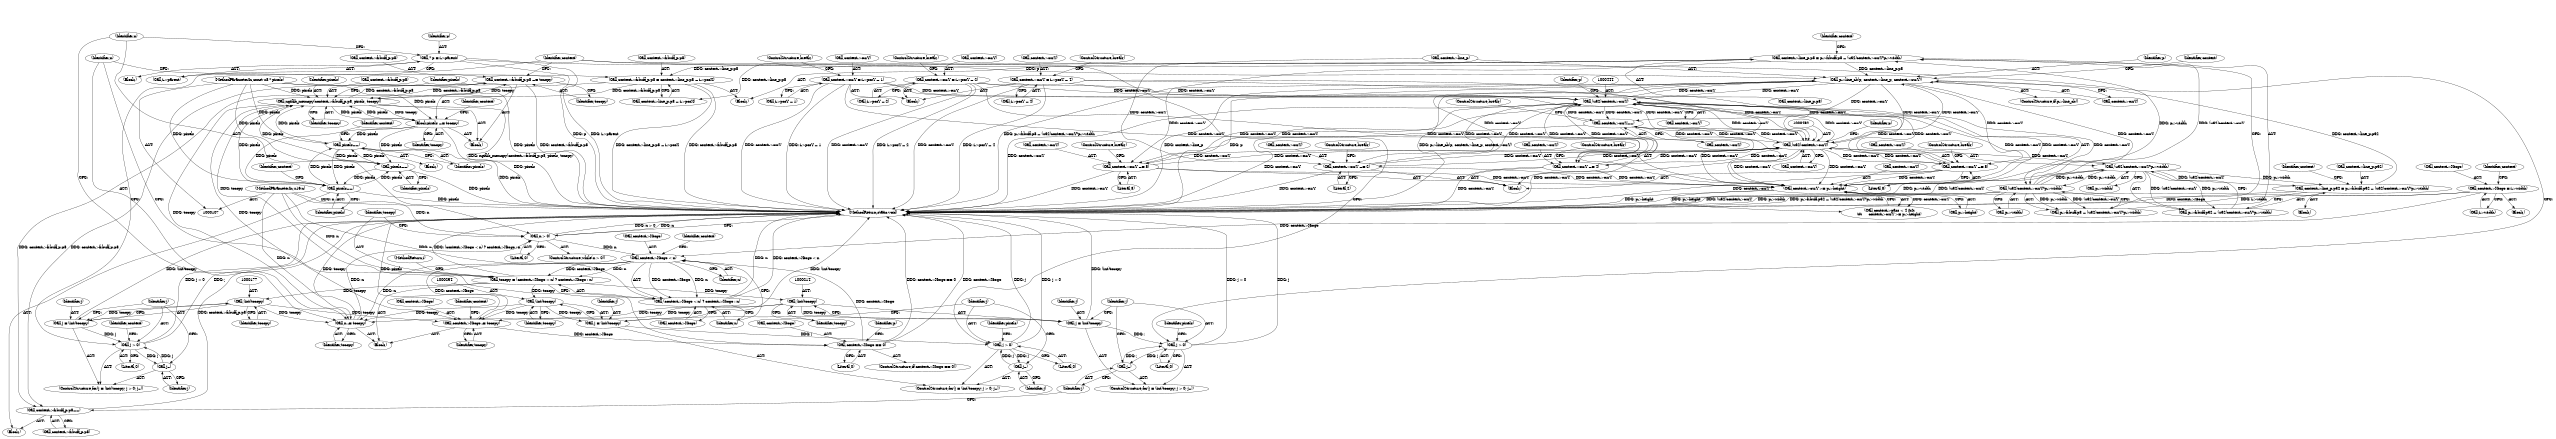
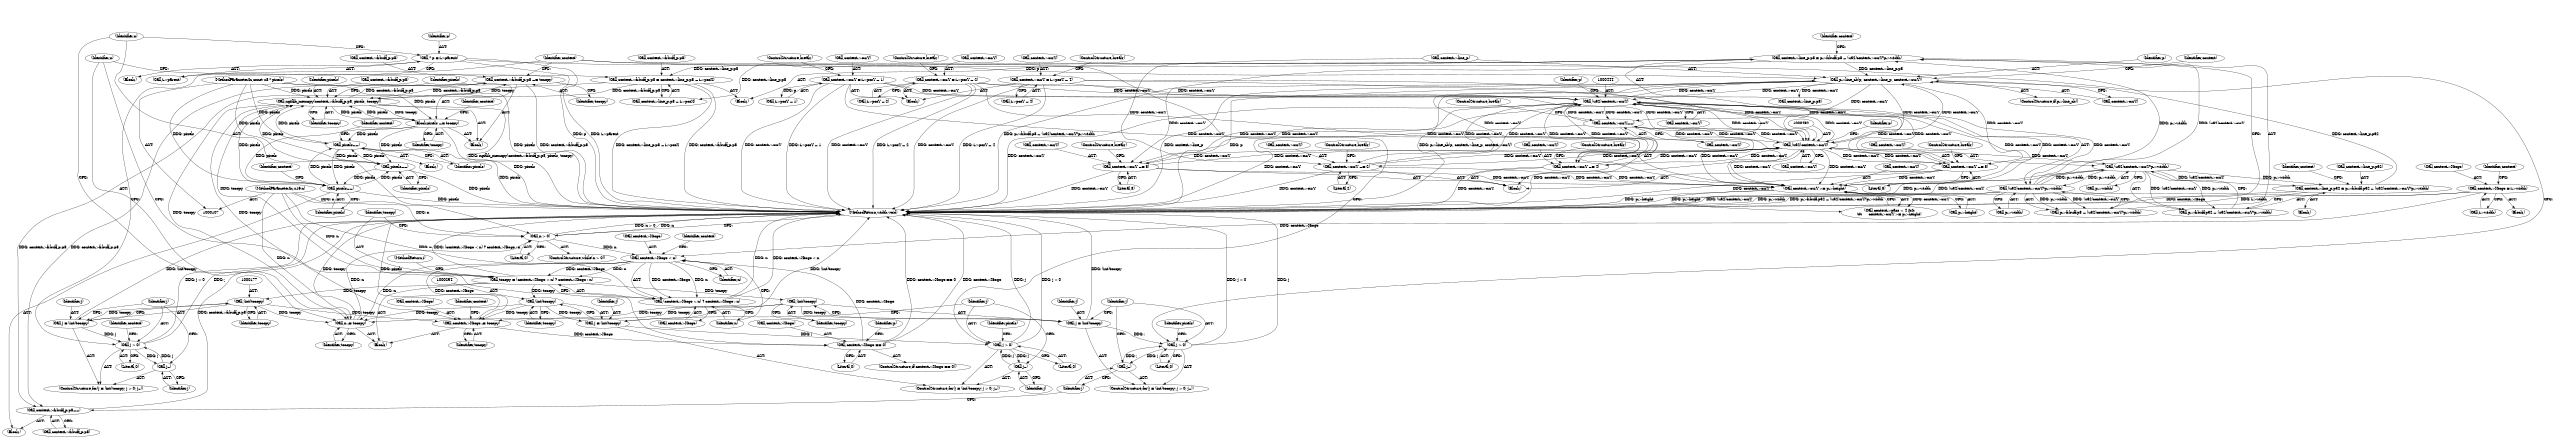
  digraph {
    n1 [label="(Call,context->frbuff_p.p8 += tocopy)"]
    n2 [label="(Call,ngiflib_memcpy(context->frbuff_p.p8, pixels, tocopy))"]
    n3 [label="(Call,context->frbuff_p.p8++)"]
-   n4 [label="(MethodReturn,static void)"]
+   n4 [label="(MethodReturn,width void)"]
    n5 [label="(Block,)"]
    n6 [label="(Identifier,tocopy)"]
    n7 [label="(Block,pixels += tocopy)"]
    n8 [label="(Call,context->Xtogo -= tocopy)"]
    n9 [label="(Call,n -= tocopy)"]
    n10 [label="(Identifier,tocopy)"]
    n11 [label="(Call,context->frbuff_p.p8)"]
    n12 [label="(Block,)"]
    n13 [label="(Call,n > 0)"]
    n14 [label="(Call,pixels++)"]
    n15 [label="(Call,pixels++)"]
    n16 [label="(Call,pixels++)"]
    n17 [label="(Identifier,tocopy)"]
    n18 [label="(Block,)"]
    n19 [label="(Call,context->Xtogo == 0)"]
    n20 [label="(Identifier,tocopy)"]
    n21 [label="(Identifier,tocopy)"]
    n22 [label="(Call,context->frbuff_p.p8 = context->line_p.p8 + i->posX)"]
    n23 [label="(Call,context->line_p.p8 + i->posX)"]
    n24 [label="(Block,)"]
    n25 [label="(Call,context->line_p.p8 = p->frbuff.p8 + (u32)context->curY*p->width)"]
    n26 [label="(Call,p->line_cb(p, context->line_p, context->curY))"]
    n27 [label="(Call,p->frbuff.p8 + (u32)context->curY*p->width)"]
    n28 [label="(Call,(u32)context->curY)"]
    n29 [label="(Call,context->curY++)"]
    n30 [label="(Call,(u32)context->curY)"]
    n31 [label="(Call,context->curY += 4)"]
    n32 [label="(Call,context->curY += 8)"]
    n33 [label="(Call,context->curY >= p->height)"]
    n34 [label="(Call,context->curY += 8)"]
    n35 [label="(ControlStructure,if(p->line_cb))"]
    n36 [label="(Call,context->curY)"]
    n37 [label="(Call,(u32)context->curY*p->width)"]
    n38 [label="(Call,(u32)context->curY*p->width)"]
    n39 [label="(Call,p->width)"]
    n40 [label="(Call,context->line_p.p32 = p->frbuff.p32 + (u32)context->curY*p->width)"]
    n41 [label="(Call,p->frbuff.p32 + (u32)context->curY*p->width)"]
    n42 [label="(Call,p->width)"]
    n43 [label="(Call,context->curY += 2)"]
    n44 [label="(Call,context->curY)"]
    n45 [label="(Block,)"]
    n46 [label="(Call,context->curY)"]
    n47 [label="(Call,context->curY)"]
    n48 [label="(Literal,8)"]
    n49 [label="(Call,context->pass < 4 &&\n\t\t\t      context->curY >= p->height)"]
    n50 [label="(Call,p->height)"]
    n51 [label="(Literal,8)"]
    n52 [label="(Literal,2)"]
    n53 [label="(Call,* p = i->parent)"]
    n54 [label="(Block,)"]
    n55 [label="(Call,i->parent)"]
    n56 [label="(Block,)"]
    n57 [label="(Call,context->curY = i->posY + 4)"]
    n58 [label="(Block,)"]
    n59 [label="(Call,i->posY + 4)"]
    n60 [label="(Call,context->curY = i->posY + 1)"]
    n61 [label="(Call,i->posY + 1)"]
    n62 [label="(Call,context->curY = i->posY + 2)"]
    n63 [label="(Call,i->posY + 2)"]
    n64 [label="(Block,)"]
    n65 [label="(Identifier,pixels)"]
    n66 [label="(Identifier,pixels)"]
    n67 [label="(Identifier,pixels)"]
    n68 [label="(MethodParameterIn,const u8 * pixels)"]
    1000107
    n70 [label="(Call,tocopy = (context->Xtogo < n) ? context->Xtogo : n)"]
    n71 [label="(Call,(int)tocopy)"]
    n72 [label="(Call,(int)tocopy)"]
    n73 [label="(Call,(int)tocopy)"]
    n74 [label="(Call,(context->Xtogo < n) ? context->Xtogo : n)"]
    n75 [label="(Call,j = (int)tocopy)"]
    n76 [label="(Identifier,tocopy)"]
    n77 [label="(Call,j = (int)tocopy)"]
    n78 [label="(Identifier,tocopy)"]
    n79 [label="(Call,j = (int)tocopy)"]
    n80 [label="(Identifier,tocopy)"]
    n81 [label="(Identifier,n)"]
    n82 [label="(Call,context->Xtogo)"]
    n83 [label="(Call,context->Xtogo < n)"]
    n84 [label="(Identifier,n)"]
    n85 [label="(Call,context->Xtogo = i->width)"]
    n86 [label="(Block,)"]
    n87 [label="(Call,i->width)"]
    n88 [label="(Literal,0)"]
    n89 [label="(ControlStructure,if(context->Xtogo == 0))"]
    n90 [label="(Call,j > 0)"]
    n91 [label="(ControlStructure,for(j = (int)tocopy; j > 0; j--))"]
    n92 [label="(Call,j > 0)"]
    n93 [label="(ControlStructure,for(j = (int)tocopy; j > 0; j--))"]
    n94 [label="(Call,j > 0)"]
    n95 [label="(ControlStructure,for(j = (int)tocopy; j > 0; j--))"]
    n96 [label="(Literal,0)"]
    n97 [label="(ControlStructure,while(n > 0))"]
    n98 [label="(MethodParameterIn,u16 n)"]
    n99 [label="(Call,j--)"]
    n100 [label="(Literal,0)"]
    n101 [label="(Identifier,j)"]
    n102 [label="(Call,j--)"]
    n103 [label="(Literal,0)"]
    n104 [label="(Identifier,j)"]
    n105 [label="(Call,j--)"]
    n106 [label="(Literal,0)"]
    n107 [label="(Identifier,j)"]
    n108 [label="(ControlStructure,break;)"]
    n109 [label="(Call,context->frbuff_p.p8)"]
    n110 [label="(Identifier,context)"]
    n111 [label="(Identifier,context)"]
    n112 [label="(Identifier,pixels)"]
    n113 [label="(Identifier,p)"]
    n114 [label="(Identifier,context)"]
    n115 [label="(Call,context->Xtogo)"]
    n116 [label="(Identifier,j)"]
    n117 [label="(ControlStructure,break;)"]
    n118 [label="(Call,context->curY)"]
    n119 [label="(Identifier,p)"]
    n120 [label="(Call,context->Xtogo)"]
    n121 [label="(Identifier,p)"]
    n122 [label="(Call,context->Xtogo)"]
    n123 [label="(Call,context->curY)"]
    n124 [label="(ControlStructure,break;)"]
    n125 [label="(Identifier,j)"]
    n126 [label="(Identifier,j)"]
    n127 [label="(Call,context->line_p)"]
    n128 [label="(Identifier,n)"]
    n129 [label="(Identifier,context)"]
    n130 [label="(Identifier,pixels)"]
    n131 [label="(ControlStructure,break;)"]
    n132 [label="(Call,context->curY)"]
    n133 [label="(Identifier,j)"]
    n134 [label="(Identifier,j)"]
    n135 [label="(Identifier,context)"]
    n136 [label="(Identifier,j)"]
    n137 [label="(ControlStructure,break;)"]
    n138 [label="(Identifier,context)"]
    n139 [label="(ControlStructure,break;)"]
    n140 [label="(Call,context->curY)"]
    n141 [label="(Identifier,context)"]
    n142 [label="(Identifier,p)"]
    n143 [label="(MethodReturn,i)"]
    n144 [label="(Call,context->frbuff_p.p8)"]
    n145 [label="(Identifier,context)"]
    n146 [label="(Call,context->curY)"]
    n147 [label="(Call,context->curY)"]
    n148 [label="(Call,context->Xtogo)"]
    n149 [label="(Identifier,pixels)"]
    n150 [label="(Identifier,context)"]
    n151 [label="(Identifier,context)"]
    n152 [label="(Identifier,pixels)"]
    n153 [label="(Identifier,p)"]
    n154 [label="(Identifier,tocopy)"]
    n155 [label="(Call,context->frbuff_p.p8)"]
    n156 [label="(Identifier,context)"]
    n157 [label="(Call,context->curY)"]
    n158 [label="(Call,context->curY)"]
    n159 [label="(ControlStructure,break;)"]
    n160 [label="(ControlStructure,break;)"]
    n161 [label="(Call,context->line_p.p8)"]
    n162 [label="(Identifier,n)"]
    n163 [label="(Call,context->line_p.p32)"]
    1000444
    1000482
    1000177
    1000254
-   1000214
    n1 -> n2 [label="DDG: context->frbuff_p.p8"]
    n1 -> n3 [label="DDG: context->frbuff_p.p8"]
    n1 -> n4 [label="DDG: context->frbuff_p.p8"]
    n1 -> n5 [label="AST: "]
    n1 -> n6 [label="CFG: "]
    n2 -> n1 [label="DDG: tocopy"]
    n2 -> n1 [label="DDG: context->frbuff_p.p8"]
    n2 -> n4 [label="DDG: ngiflib_memcpy(context->frbuff_p.p8, pixels, tocopy)"]
    n2 -> n5 [label="AST: "]
    n2 -> n7 [label="DDG: tocopy"]
    n2 -> n7 [label="DDG: pixels"]
    n2 -> n8 [label="DDG: tocopy"]
    n2 -> n9 [label="DDG: tocopy"]
    n2 -> n10 [label="CFG: "]
    n3 -> n4 [label="DDG: context->frbuff_p.p8"]
    n3 -> n11 [label="CFG: "]
    n3 -> n12 [label="AST: "]
    n4 -> n13 [label="CFG: "]
    n6 -> n1 [label="AST: "]
    n7 -> n2 [label="DDG: pixels"]
    n7 -> n4 [label="DDG: pixels"]
    n7 -> n5 [label="AST: "]
    n7 -> n14 [label="DDG: pixels"]
    n7 -> n15 [label="DDG: pixels"]
    n7 -> n16 [label="DDG: pixels"]
    n7 -> n17 [label="CFG: "]
    n8 -> n4 [label="DDG: pixels"]
    n8 -> n18 [label="AST: "]
    n8 -> n19 [label="DDG: context->Xtogo"]
    n8 -> n20 [label="CFG: "]
    n9 -> n4 [label="DDG: tocopy"]
    n9 -> n13 [label="DDG: n"]
    n9 -> n18 [label="AST: "]
    n9 -> n21 [label="CFG: "]
    n10 -> n2 [label="AST: "]
    n11 -> n3 [label="AST: "]
    n13 -> n4 [label="DDG: n > 0"]
    n13 -> n4 [label="DDG: n"]
    n13 -> n83 [label="DDG: n"]
    n13 -> n96 [label="CFG: "]
    n13 -> n97 [label="AST: "]
    n14 -> n2 [label="DDG: pixels"]
    n14 -> n4 [label="DDG: pixels"]
    n14 -> n15 [label="DDG: pixels"]
    n14 -> n16 [label="DDG: pixels"]
    n14 -> n64 [label="AST: "]
    n14 -> n65 [label="CFG: "]
    n15 -> n2 [label="DDG: pixels"]
    n15 -> n4 [label="DDG: pixels"]
    n15 -> n14 [label="DDG: pixels"]
    n15 -> n16 [label="DDG: pixels"]
    n15 -> n66 [label="CFG: "]
    n16 -> n2 [label="DDG: pixels"]
    n16 -> n4 [label="DDG: pixels"]
    n16 -> n12 [label="AST: "]
    n16 -> n14 [label="DDG: pixels"]
    n16 -> n15 [label="DDG: pixels"]
    n16 -> n67 [label="CFG: "]
    n17 -> n7 [label="AST: "]
    n19 -> n4 [label="DDG: context->Xtogo == 0"]
    n19 -> n4 [label="DDG: context->Xtogo"]
    n19 -> n83 [label="DDG: context->Xtogo"]
    n19 -> n88 [label="CFG: "]
    n19 -> n89 [label="AST: "]
    n20 -> n8 [label="AST: "]
    n21 -> n9 [label="AST: "]
    n22 -> n2 [label="DDG: context->frbuff_p.p8"]
    n22 -> n3 [label="DDG: context->frbuff_p.p8"]
    n22 -> n4 [label="DDG: context->line_p.p8 + i->posX"]
    n22 -> n4 [label="DDG: context->frbuff_p.p8"]
    n22 -> n23 [label="CFG: "]
    n22 -> n24 [label="AST: "]
    n23 -> n22 [label="AST: "]
    n25 -> n4 [label="DDG: p->frbuff.p8 + (u32)context->curY*p->width"]
    n25 -> n22 [label="DDG: context->line_p.p8"]
    n25 -> n23 [label="DDG: context->line_p.p8"]
    n25 -> n24 [label="AST: "]
    n25 -> n26 [label="DDG: context->line_p.p8"]
    n25 -> n27 [label="CFG: "]
    n26 -> n4 [label="DDG: p"]
    n26 -> n4 [label="DDG: p->line_cb(p, context->line_p, context->curY)"]
    n26 -> n4 [label="DDG: context->line_p"]
    n26 -> n28 [label="DDG: context->curY"]
    n26 -> n29 [label="DDG: context->curY"]
    n26 -> n30 [label="DDG: context->curY"]
    n26 -> n31 [label="DDG: context->curY"]
    n26 -> n32 [label="DDG: context->curY"]
-   n26 -> n33 [label="DDG: context->curY"]
+   n26 -> n161 [label="DDG: context->curY"]
    n26 -> n34 [label="DDG: context->curY"]
    n26 -> n35 [label="AST: "]
    n26 -> n36 [label="CFG: "]
    n27 -> n25 [label="AST: "]
    n27 -> n37 [label="CFG: "]
    n28 -> n4 [label="DDG: context->curY"]
    n28 -> n26 [label="DDG: context->curY"]
    n28 -> n29 [label="DDG: context->curY"]
    n28 -> n30 [label="DDG: context->curY"]
    n28 -> n31 [label="DDG: context->curY"]
    n28 -> n32 [label="DDG: context->curY"]
    n28 -> n33 [label="DDG: context->curY"]
    n28 -> n34 [label="DDG: context->curY"]
    n28 -> n37 [label="AST: "]
    n28 -> n37 [label="DDG: context->curY"]
    n28 -> n43 [label="DDG: context->curY"]
    n28 -> n44 [label="CFG: "]
    n29 -> n4 [label="DDG: context->curY"]
    n29 -> n28 [label="DDG: context->curY"]
    n29 -> n30 [label="DDG: context->curY"]
    n29 -> n33 [label="DDG: context->curY"]
    n29 -> n45 [label="AST: "]
    n29 -> n46 [label="CFG: "]
    n30 -> n4 [label="DDG: context->curY"]
    n30 -> n26 [label="DDG: context->curY"]
    n30 -> n28 [label="DDG: context->curY"]
    n30 -> n29 [label="DDG: context->curY"]
    n30 -> n31 [label="DDG: context->curY"]
    n30 -> n32 [label="DDG: context->curY"]
    n30 -> n33 [label="DDG: context->curY"]
    n30 -> n34 [label="DDG: context->curY"]
    n30 -> n38 [label="AST: "]
    n30 -> n38 [label="DDG: context->curY"]
    n30 -> n43 [label="DDG: context->curY"]
    n30 -> n47 [label="CFG: "]
    n31 -> n4 [label="DDG: context->curY"]
    n31 -> n28 [label="DDG: context->curY"]
    n31 -> n30 [label="DDG: context->curY"]
    n31 -> n33 [label="DDG: context->curY"]
    n31 -> n45 [label="AST: "]
    n32 -> n4 [label="DDG: context->curY"]
    n32 -> n28 [label="DDG: context->curY"]
    n32 -> n30 [label="DDG: context->curY"]
    n32 -> n33 [label="DDG: context->curY"]
    n32 -> n45 [label="AST: "]
    n32 -> n48 [label="CFG: "]
    n33 -> n4 [label="DDG: p->height"]
    n33 -> n28 [label="DDG: context->curY"]
    n33 -> n30 [label="DDG: context->curY"]
    n33 -> n49 [label="AST: "]
    n33 -> n49 [label="DDG: context->curY"]
    n33 -> n49 [label="DDG: p->height"]
    n33 -> n50 [label="CFG: "]
    n34 -> n4 [label="DDG: context->curY"]
    n34 -> n28 [label="DDG: context->curY"]
    n34 -> n30 [label="DDG: context->curY"]
    n34 -> n33 [label="DDG: context->curY"]
    n34 -> n45 [label="AST: "]
    n34 -> n51 [label="CFG: "]
    n36 -> n26 [label="AST: "]
    n37 -> n4 [label="DDG: (u32)context->curY"]
    n37 -> n4 [label="DDG: p->width"]
    n37 -> n25 [label="DDG: (u32)context->curY"]
    n37 -> n25 [label="DDG: p->width"]
    n37 -> n27 [label="AST: "]
    n37 -> n27 [label="DDG: (u32)context->curY"]
    n37 -> n27 [label="DDG: p->width"]
    n37 -> n38 [label="DDG: p->width"]
    n37 -> n39 [label="CFG: "]
    n38 -> n4 [label="DDG: p->width"]
    n38 -> n4 [label="DDG: (u32)context->curY"]
    n38 -> n37 [label="DDG: p->width"]
    n38 -> n40 [label="DDG: (u32)context->curY"]
    n38 -> n40 [label="DDG: p->width"]
    n38 -> n41 [label="AST: "]
    n38 -> n41 [label="DDG: (u32)context->curY"]
    n38 -> n41 [label="DDG: p->width"]
    n38 -> n42 [label="CFG: "]
    n39 -> n37 [label="AST: "]
    n40 -> n4 [label="DDG: p->frbuff.p32 + (u32)context->curY*p->width"]
    n40 -> n26 [label="DDG: context->line_p.p32"]
    n40 -> n41 [label="CFG: "]
    n40 -> n56 [label="AST: "]
    n41 -> n38 [label="CFG: "]
    n41 -> n40 [label="AST: "]
    n42 -> n38 [label="AST: "]
    n43 -> n4 [label="DDG: context->curY"]
    n43 -> n28 [label="DDG: context->curY"]
    n43 -> n30 [label="DDG: context->curY"]
    n43 -> n33 [label="DDG: context->curY"]
    n43 -> n45 [label="AST: "]
    n43 -> n52 [label="CFG: "]
    n44 -> n28 [label="AST: "]
    n46 -> n29 [label="AST: "]
    n47 -> n30 [label="AST: "]
    n48 -> n32 [label="AST: "]
    n49 -> n33 [label="CFG: "]
    n50 -> n33 [label="AST: "]
    n51 -> n34 [label="AST: "]
    n52 -> n43 [label="AST: "]
    n53 -> n4 [label="DDG: i->parent"]
    n53 -> n4 [label="DDG: p"]
    n53 -> n26 [label="DDG: p"]
    n53 -> n54 [label="AST: "]
    n53 -> n55 [label="CFG: "]
    n55 -> n53 [label="AST: "]
    n57 -> n4 [label="DDG: context->curY"]
    n57 -> n4 [label="DDG: i->posY + 4"]
    n57 -> n28 [label="DDG: context->curY"]
    n57 -> n30 [label="DDG: context->curY"]
    n57 -> n33 [label="DDG: context->curY"]
    n57 -> n58 [label="AST: "]
    n57 -> n59 [label="CFG: "]
    n59 -> n57 [label="AST: "]
    n60 -> n4 [label="DDG: context->curY"]
    n60 -> n4 [label="DDG: i->posY + 1"]
    n60 -> n28 [label="DDG: context->curY"]
    n60 -> n30 [label="DDG: context->curY"]
    n60 -> n33 [label="DDG: context->curY"]
    n60 -> n58 [label="AST: "]
-   n60 -> n61 [label="CFG: "]
+   n60 -> n61 [label="DDG: p"]
    n61 -> n60 [label="AST: "]
    n62 -> n4 [label="DDG: context->curY"]
    n62 -> n4 [label="DDG: i->posY + 2"]
    n62 -> n28 [label="DDG: context->curY"]
    n62 -> n30 [label="DDG: context->curY"]
    n62 -> n33 [label="DDG: context->curY"]
    n62 -> n58 [label="AST: "]
    n62 -> n63 [label="CFG: "]
    n63 -> n62 [label="AST: "]
    n65 -> n14 [label="AST: "]
    n66 -> n15 [label="AST: "]
    n67 -> n16 [label="AST: "]
    n68 -> n2 [label="DDG: pixels"]
    n68 -> n4 [label="DDG: pixels"]
    n68 -> n7 [label="DDG: pixels"]
    n68 -> n14 [label="DDG: pixels"]
    n68 -> n15 [label="DDG: pixels"]
    n68 -> n16 [label="DDG: pixels"]
    n68 -> 1000107 [label="AST: "]
    n70 -> n2 [label="DDG: tocopy"]
    n70 -> n4 [label="DDG: (context->Xtogo < n) ? context->Xtogo : n"]
    n70 -> n18 [label="AST: "]
    n70 -> n71 [label="DDG: tocopy"]
    n70 -> n72 [label="DDG: tocopy"]
    n70 -> n73 [label="DDG: tocopy"]
    n70 -> n74 [label="CFG: "]
    n71 -> n8 [label="DDG: tocopy"]
    n71 -> n9 [label="DDG: tocopy"]
    n71 -> n75 [label="AST: "]
    n71 -> n75 [label="DDG: tocopy"]
    n71 -> n76 [label="CFG: "]
    n72 -> n8 [label="DDG: tocopy"]
    n72 -> n9 [label="DDG: tocopy"]
    n72 -> n77 [label="AST: "]
    n72 -> n77 [label="DDG: tocopy"]
    n72 -> n78 [label="CFG: "]
    n73 -> n8 [label="DDG: tocopy"]
    n73 -> n9 [label="DDG: tocopy"]
    n73 -> n79 [label="AST: "]
    n73 -> n79 [label="DDG: tocopy"]
    n73 -> n80 [label="CFG: "]
    n74 -> n4 [label="DDG: n"]
    n74 -> n4 [label="DDG: context->Xtogo < n"]
    n74 -> n70 [label="AST: "]
    n74 -> n81 [label="CFG: "]
    n74 -> n82 [label="CFG: "]
    n75 -> n4 [label="DDG: (int)tocopy"]
    n75 -> n71 [label="CFG: "]
    n75 -> n90 [label="DDG: j"]
    n75 -> n91 [label="AST: "]
    n76 -> n71 [label="AST: "]
    n77 -> n4 [label="DDG: (int)tocopy"]
    n77 -> n72 [label="CFG: "]
    n77 -> n92 [label="DDG: j"]
    n77 -> n93 [label="AST: "]
    n78 -> n72 [label="AST: "]
    n79 -> n4 [label="DDG: (int)tocopy"]
    n79 -> n73 [label="CFG: "]
    n79 -> n94 [label="DDG: j"]
    n79 -> n95 [label="AST: "]
    n80 -> n73 [label="AST: "]
    n81 -> n74 [label="AST: "]
    n81 -> n83 [label="CFG: "]
    n82 -> n74 [label="AST: "]
    n83 -> n8 [label="DDG: context->Xtogo"]
    n83 -> n9 [label="DDG: n"]
    n83 -> n70 [label="DDG: context->Xtogo"]
    n83 -> n70 [label="DDG: n"]
    n83 -> n74 [label="AST: "]
    n83 -> n74 [label="DDG: context->Xtogo"]
    n83 -> n74 [label="DDG: n"]
    n83 -> n84 [label="CFG: "]
    n84 -> n83 [label="AST: "]
    n85 -> n4 [label="DDG: context->Xtogo"]
    n85 -> n4 [label="DDG: i->width"]
    n85 -> n83 [label="DDG: context->Xtogo"]
    n85 -> n86 [label="AST: "]
    n85 -> n87 [label="CFG: "]
    n87 -> n85 [label="AST: "]
    n88 -> n19 [label="AST: "]
    n90 -> n4 [label="DDG: j > 0"]
    n90 -> n4 [label="DDG: j"]
    n90 -> n91 [label="AST: "]
    n90 -> n99 [label="DDG: j"]
    n90 -> n100 [label="CFG: "]
    n92 -> n4 [label="DDG: j"]
    n92 -> n4 [label="DDG: j > 0"]
    n92 -> n93 [label="AST: "]
    n92 -> n105 [label="DDG: j"]
    n92 -> n106 [label="CFG: "]
    n94 -> n4 [label="DDG: j > 0"]
    n94 -> n4 [label="DDG: j"]
    n94 -> n95 [label="AST: "]
    n94 -> n102 [label="DDG: j"]
    n94 -> n103 [label="CFG: "]
    n96 -> n13 [label="AST: "]
    n98 -> n4 [label="DDG: n"]
    n98 -> n9 [label="DDG: n"]
    n98 -> n13 [label="DDG: n"]
    n98 -> 1000107 [label="AST: "]
    n98 -> n70 [label="DDG: n"]
    n98 -> n74 [label="DDG: n"]
    n99 -> n90 [label="DDG: j"]
    n99 -> n91 [label="AST: "]
    n99 -> n101 [label="CFG: "]
    n100 -> n90 [label="AST: "]
    n101 -> n99 [label="AST: "]
    n102 -> n94 [label="DDG: j"]
    n102 -> n95 [label="AST: "]
    n102 -> n104 [label="CFG: "]
    n103 -> n94 [label="AST: "]
    n104 -> n3 [label="CFG: "]
    n104 -> n102 [label="AST: "]
    n105 -> n92 [label="DDG: j"]
    n105 -> n93 [label="AST: "]
    n105 -> n107 [label="CFG: "]
    n106 -> n92 [label="AST: "]
    n107 -> n105 [label="AST: "]
    n108 -> n57 [label="CFG: "]
    n109 -> n1 [label="AST: "]
    n110 -> n40 [label="CFG: "]
    n111 -> n7 [label="CFG: "]
    n112 -> n92 [label="CFG: "]
    n113 -> n28 [label="CFG: "]
    n114 -> n90 [label="CFG: "]
    n115 -> n85 [label="AST: "]
    n116 -> n77 [label="AST: "]
    n117 -> n32 [label="CFG: "]
    n118 -> n33 [label="AST: "]
    n119 -> n30 [label="CFG: "]
    n120 -> n83 [label="AST: "]
    n121 -> n19 [label="CFG: "]
    n122 -> n19 [label="AST: "]
    n123 -> n32 [label="AST: "]
    n124 -> n29 [label="CFG: "]
    n125 -> n75 [label="CFG: "]
    n125 -> n90 [label="AST: "]
    n125 -> n99 [label="CFG: "]
    n126 -> n79 [label="AST: "]
    n127 -> n26 [label="AST: "]
    n127 -> n43 [label="DDG: context->curY"]
    n128 -> n9 [label="AST: "]
    n128 -> n19 [label="CFG: "]
    n128 -> n22 [label="CFG: "]
    n129 -> n16 [label="CFG: "]
    n130 -> n94 [label="CFG: "]
    n131 -> n60 [label="CFG: "]
    n132 -> n34 [label="AST: "]
    n133 -> n77 [label="CFG: "]
    n133 -> n92 [label="AST: "]
    n133 -> n105 [label="CFG: "]
    n134 -> n75 [label="AST: "]
    n135 -> n1 [label="CFG: "]
    n135 -> n90 [label="CFG: "]
    n135 -> n92 [label="CFG: "]
    n135 -> n94 [label="CFG: "]
    n136 -> n79 [label="CFG: "]
    n136 -> n94 [label="AST: "]
    n136 -> n102 [label="CFG: "]
    n137 -> n62 [label="CFG: "]
    n138 -> n83 [label="CFG: "]
    n139 -> n34 [label="CFG: "]
    n140 -> n57 [label="AST: "]
    n141 -> n14 [label="CFG: "]
    n142 -> n26 [label="AST: "]
    n143 -> n70 [label="CFG: "]
    n144 -> n22 [label="AST: "]
    n145 -> n25 [label="CFG: "]
    n146 -> n62 [label="AST: "]
    n147 -> n31 [label="AST: "]
    n148 -> n8 [label="AST: "]
    n149 -> n2 [label="AST: "]
    n150 -> n26 [label="CFG: "]
    n151 -> n85 [label="CFG: "]
    n152 -> n2 [label="CFG: "]
    n152 -> n7 [label="AST: "]
    n153 -> n53 [label="AST: "]
    n154 -> n13 [label="CFG: "]
    n154 -> n70 [label="AST: "]
    n155 -> n2 [label="AST: "]
    n156 -> n8 [label="CFG: "]
    n157 -> n60 [label="AST: "]
    n158 -> n43 [label="AST: "]
    n159 -> n43 [label="CFG: "]
    n160 -> n31 [label="CFG: "]
    n161 -> n25 [label="AST: "]
    n162 -> n9 [label="CFG: "]
    n162 -> n13 [label="AST: "]
    n162 -> n53 [label="CFG: "]
    n163 -> n40 [label="AST: "]
    1000444 -> n28 [label="AST: "]
    1000482 -> n30 [label="AST: "]
    1000177 -> n71 [label="AST: "]
    1000254 -> n72 [label="AST: "]
-   1000214 -> n73 [label="AST: "]
  }
